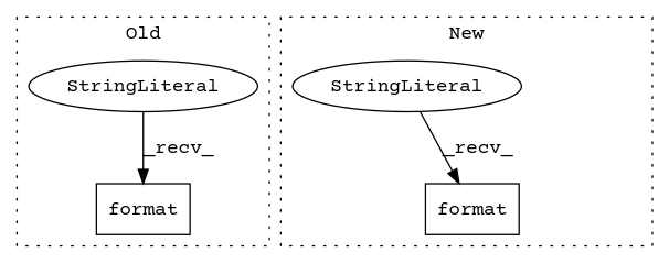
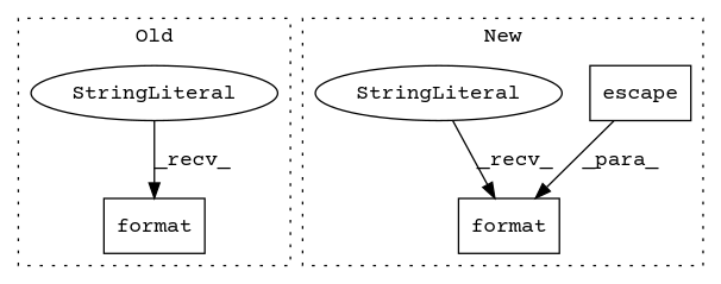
  digraph {
    fontname="Courier Prime"
    node [a=32 l="7,1" shape=box fontname="Courier Prime"]
    edge [fontname="Courier Prime"]
    n1 [label=format s="2979,3008"]
    n2 [a=45 l=56 label=StringLiteral s=2922 shape=ellipse]
+   n3 [label=escape s="3546,3571"]
    n4 [label=format s="3536,3580"]
    n5 [a=45 l=99 label=StringLiteral s=3436 shape=ellipse]
    subgraph cluster_1 {
      label=Old
      style=dotted
      n1
      n2
    }
    subgraph cluster_2 {
      label=New
      style=dotted
+     n3
      n4
      n5
    }
    n2 -> n1 [label=_recv_]
+   n3 -> n4 [label=_para_]
    n5 -> n4 [label=_recv_]
  }
